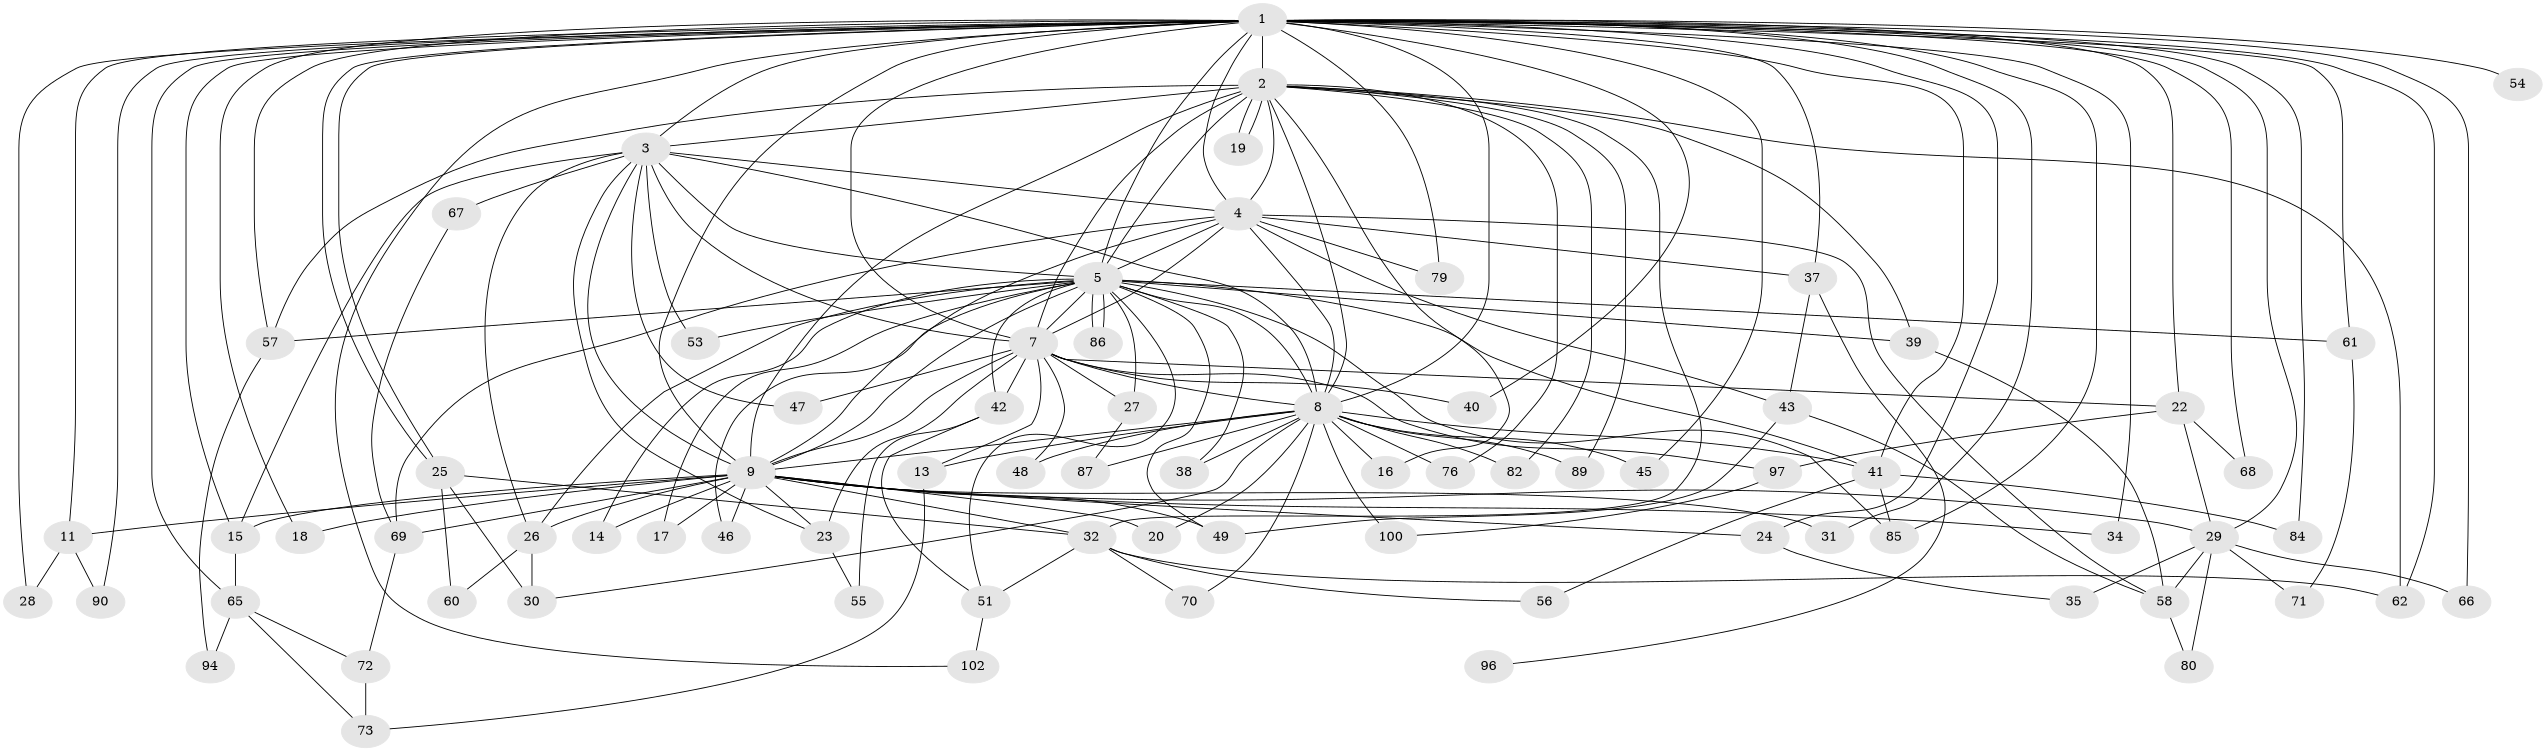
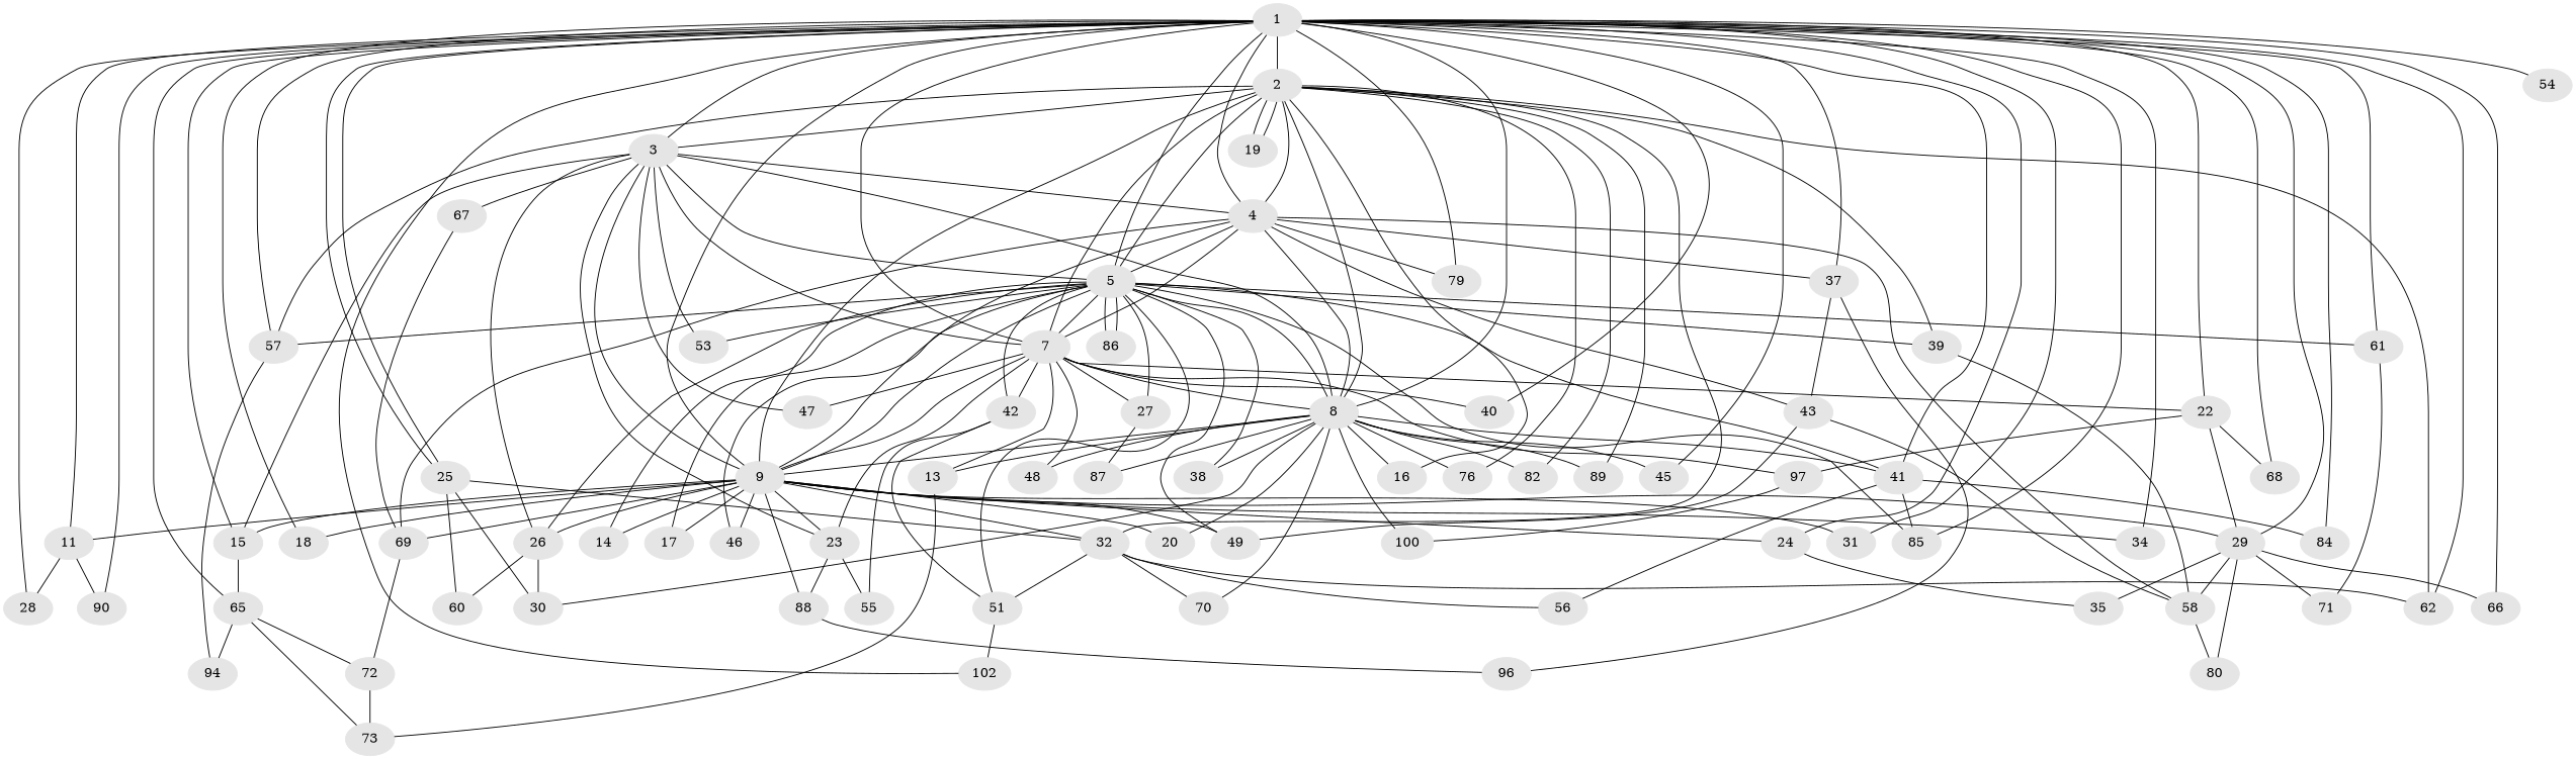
  graph {
    node [color=gray90 style=filled]
    1 [super="+6"]
    2 [super="+21"]
    3 [super="+99"]
    4 [super="+44"]
    5 [super="+12"]
    7 [super="+33"]
    8 [super="+74"]
    9 [super="+10"]
    11
    15 [super="+93"]
    18
    22
    24
    25 [super="+52"]
    28
    29 [super="+78"]
    31
    34
    37
    40
    41 [super="+75"]
    45
    54
    57 [super="+92"]
    61
    62 [super="+91"]
    65 [super="+101"]
    66
    68
    79
    84
    85 [super="+103"]
    90
    102
    16
    19
    32 [super="+36"]
    39
    76
    82
    89
    67
    23 [super="+81"]
    26 [super="+50"]
    47 [super="+77"]
    53
    43 [super="+64"]
    58 [super="+59"]
    69 [super="+95"]
    14
    17
    27
    38
    42
    46
    49 [super="+98"]
    51 [super="+63"]
    86
    13
    48
    97
    20
    30
    70
    87
    100
+   88
    35
    60
    71
    80
    96
    56
    94
    73 [super="+83"]
    72
    55
    1 -- 2 [weight=2]
    1 -- 3 [weight=2]
    1 -- 4 [weight=2]
    1 -- 5 [weight=2]
    1 -- 7 [weight=2]
    1 -- 8 [weight=3]
    1 -- 9 [weight=4]
    1 -- 11
    1 -- 15
    1 -- 18
    1 -- 22
    1 -- 24
    1 -- 25
    1 -- 25
    1 -- 28
    1 -- 29
    1 -- 31
    1 -- 34
    1 -- 37
    1 -- 40
    1 -- 41
    1 -- 45
    1 -- 54 [weight=2]
    1 -- 57
    1 -- 61
    1 -- 62
    1 -- 65
    1 -- 66
    1 -- 68
    1 -- 79
    1 -- 84
    1 -- 85
    1 -- 90
    1 -- 102
    2 -- 3
    2 -- 4 [weight=2]
    2 -- 5 [weight=2]
    2 -- 7
    2 -- 8
    2 -- 9 [weight=2]
    2 -- 57
    2 -- 62
    2 -- 16
    2 -- 19
    2 -- 19
    2 -- 32
    2 -- 39
    2 -- 76
    2 -- 82
    2 -- 89
    3 -- 4
    3 -- 5
    3 -- 7
    3 -- 8
    3 -- 9 [weight=2]
    3 -- 15
    3 -- 67
    3 -- 23
    3 -- 26
    3 -- 47
    3 -- 53
    4 -- 5
    4 -- 7
    4 -- 8
    4 -- 9 [weight=2]
    4 -- 37
    4 -- 79
    4 -- 43
    4 -- 58
    4 -- 69
    5 -- 7
    5 -- 8 [weight=2]
    5 -- 9 [weight=2]
    5 -- 41
    5 -- 57
    5 -- 61
    5 -- 85
    5 -- 39
    5 -- 26
    5 -- 53
    5 -- 14
    5 -- 17
    5 -- 27
    5 -- 38
    5 -- 42
    5 -- 46
    5 -- 49
    5 -- 51
    5 -- 86
    5 -- 86
    7 -- 8
    7 -- 9 [weight=3]
    7 -- 22
    7 -- 40
    7 -- 23
    7 -- 47 [weight=2]
    7 -- 27
    7 -- 42
    7 -- 13
    7 -- 48
    7 -- 97
    8 -- 9 [weight=2]
    8 -- 41
    8 -- 45
    8 -- 16
    8 -- 76
    8 -- 82
    8 -- 89
    8 -- 38
    8 -- 13
    8 -- 48
    8 -- 20
    8 -- 30
    8 -- 70
    8 -- 87
    8 -- 100
    9 -- 11
    9 -- 15 [weight=2]
    9 -- 18
    9 -- 24
    9 -- 29
    9 -- 31
    9 -- 34
    9 -- 32
    9 -- 23
    9 -- 26 [weight=2]
    9 -- 69
    9 -- 14
    9 -- 17
    9 -- 46
    9 -- 49
    9 -- 20
+   9 -- 88
    11 -- 28
    11 -- 90
    15 -- 65
    22 -- 29
    22 -- 68
    22 -- 97
    24 -- 35
    25 -- 32
    25 -- 30
    25 -- 60
    29 -- 66
    29 -- 58
    29 -- 35
    29 -- 71
    29 -- 80
    37 -- 43
    37 -- 96
    41 -- 84
    41 -- 85
    41 -- 56
    57 -- 94
    61 -- 71
    65 -- 94
    65 -- 73
    65 -- 72
    32 -- 62
    32 -- 51
    32 -- 70
    32 -- 56
    39 -- 58
    67 -- 69
+   23 -- 88
    23 -- 55
    26 -- 30
    26 -- 60
    43 -- 58
    43 -- 49
    58 -- 80
    69 -- 72
    27 -- 87
    42 -- 51
    42 -- 55
    51 -- 102
    13 -- 73
    97 -- 100
+   88 -- 96
    72 -- 73
  }
